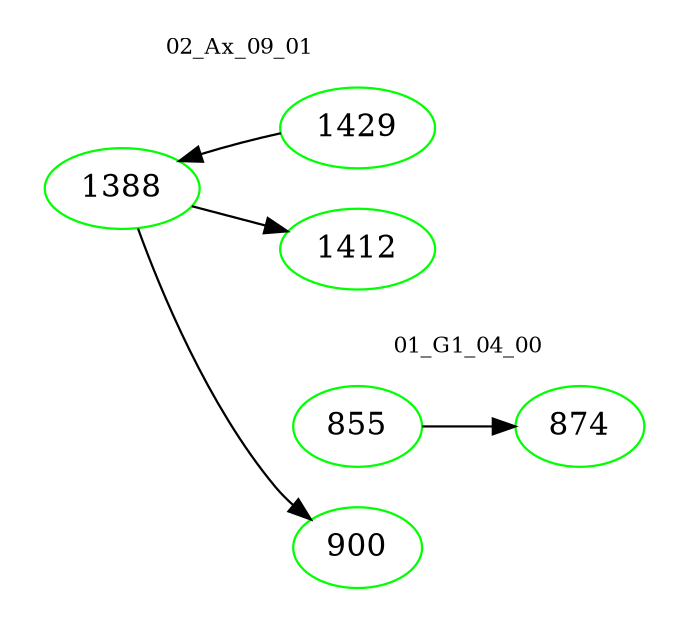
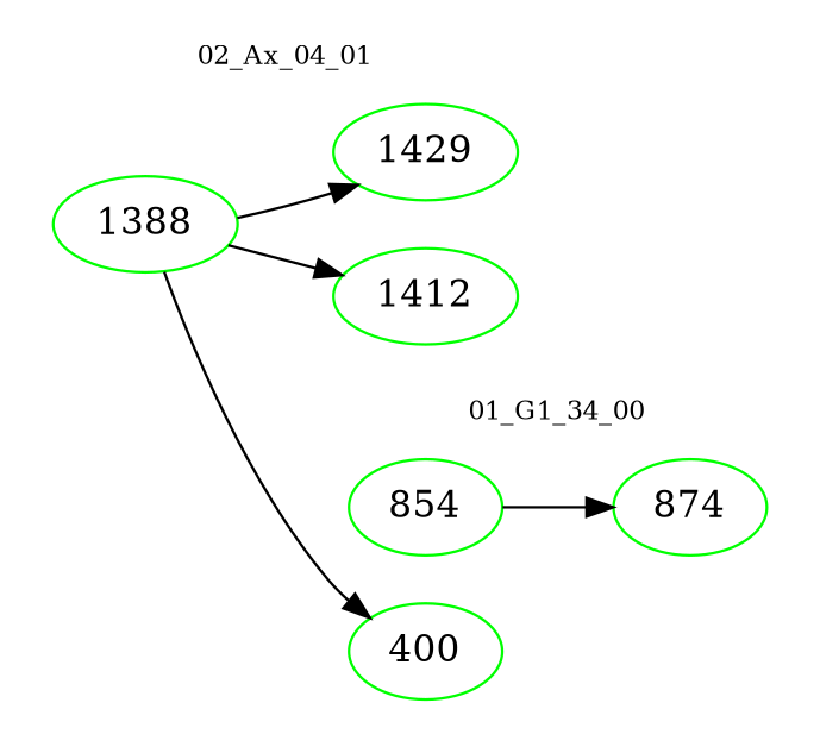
  digraph {
    rankdir=LR
    node [color=green]
    edge [color=black]
    n1 [label=1388]
    n2 [label=1412]
    n3 [label=1429]
-   n4 [label=855]
-   n5 [label=900]
+   n4 [label=854]
+   n5 [label=400]
    n6 [label=874]
    subgraph cluster_1 {
      color=white
      fontsize=10
-     label="02_Ax_09_01"
+     label="02_Ax_04_01"
      n1
      n2
      n3
    }
    subgraph cluster_2 {
      color=white
      fontsize=10
-     label="01_G1_04_00"
+     label="01_G1_34_00"
      n4
      n5
      n6
    }
    n1 -> n2
-   n3 -> n1
+   n1 -> n3
    n1 -> n5
    n4 -> n6
  }
